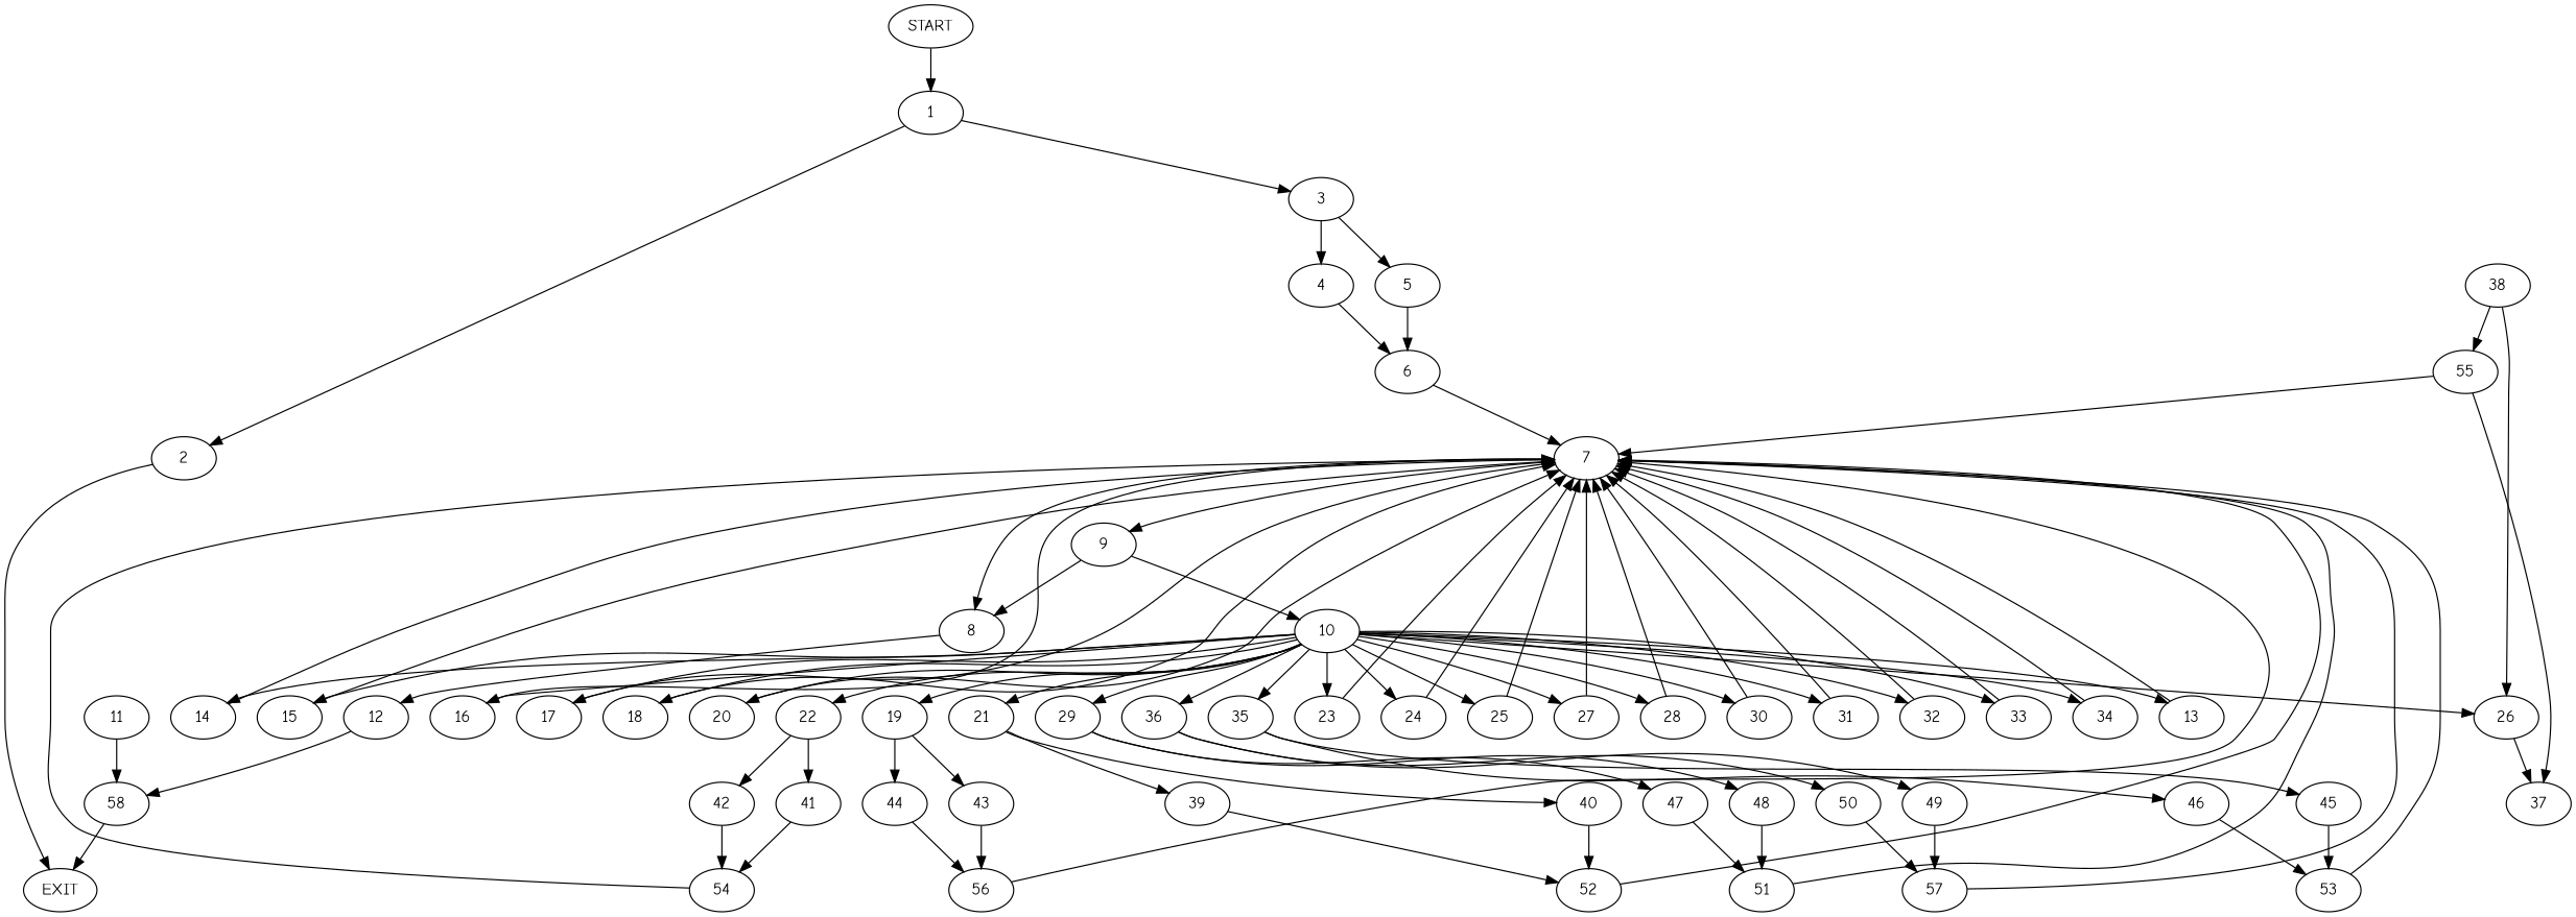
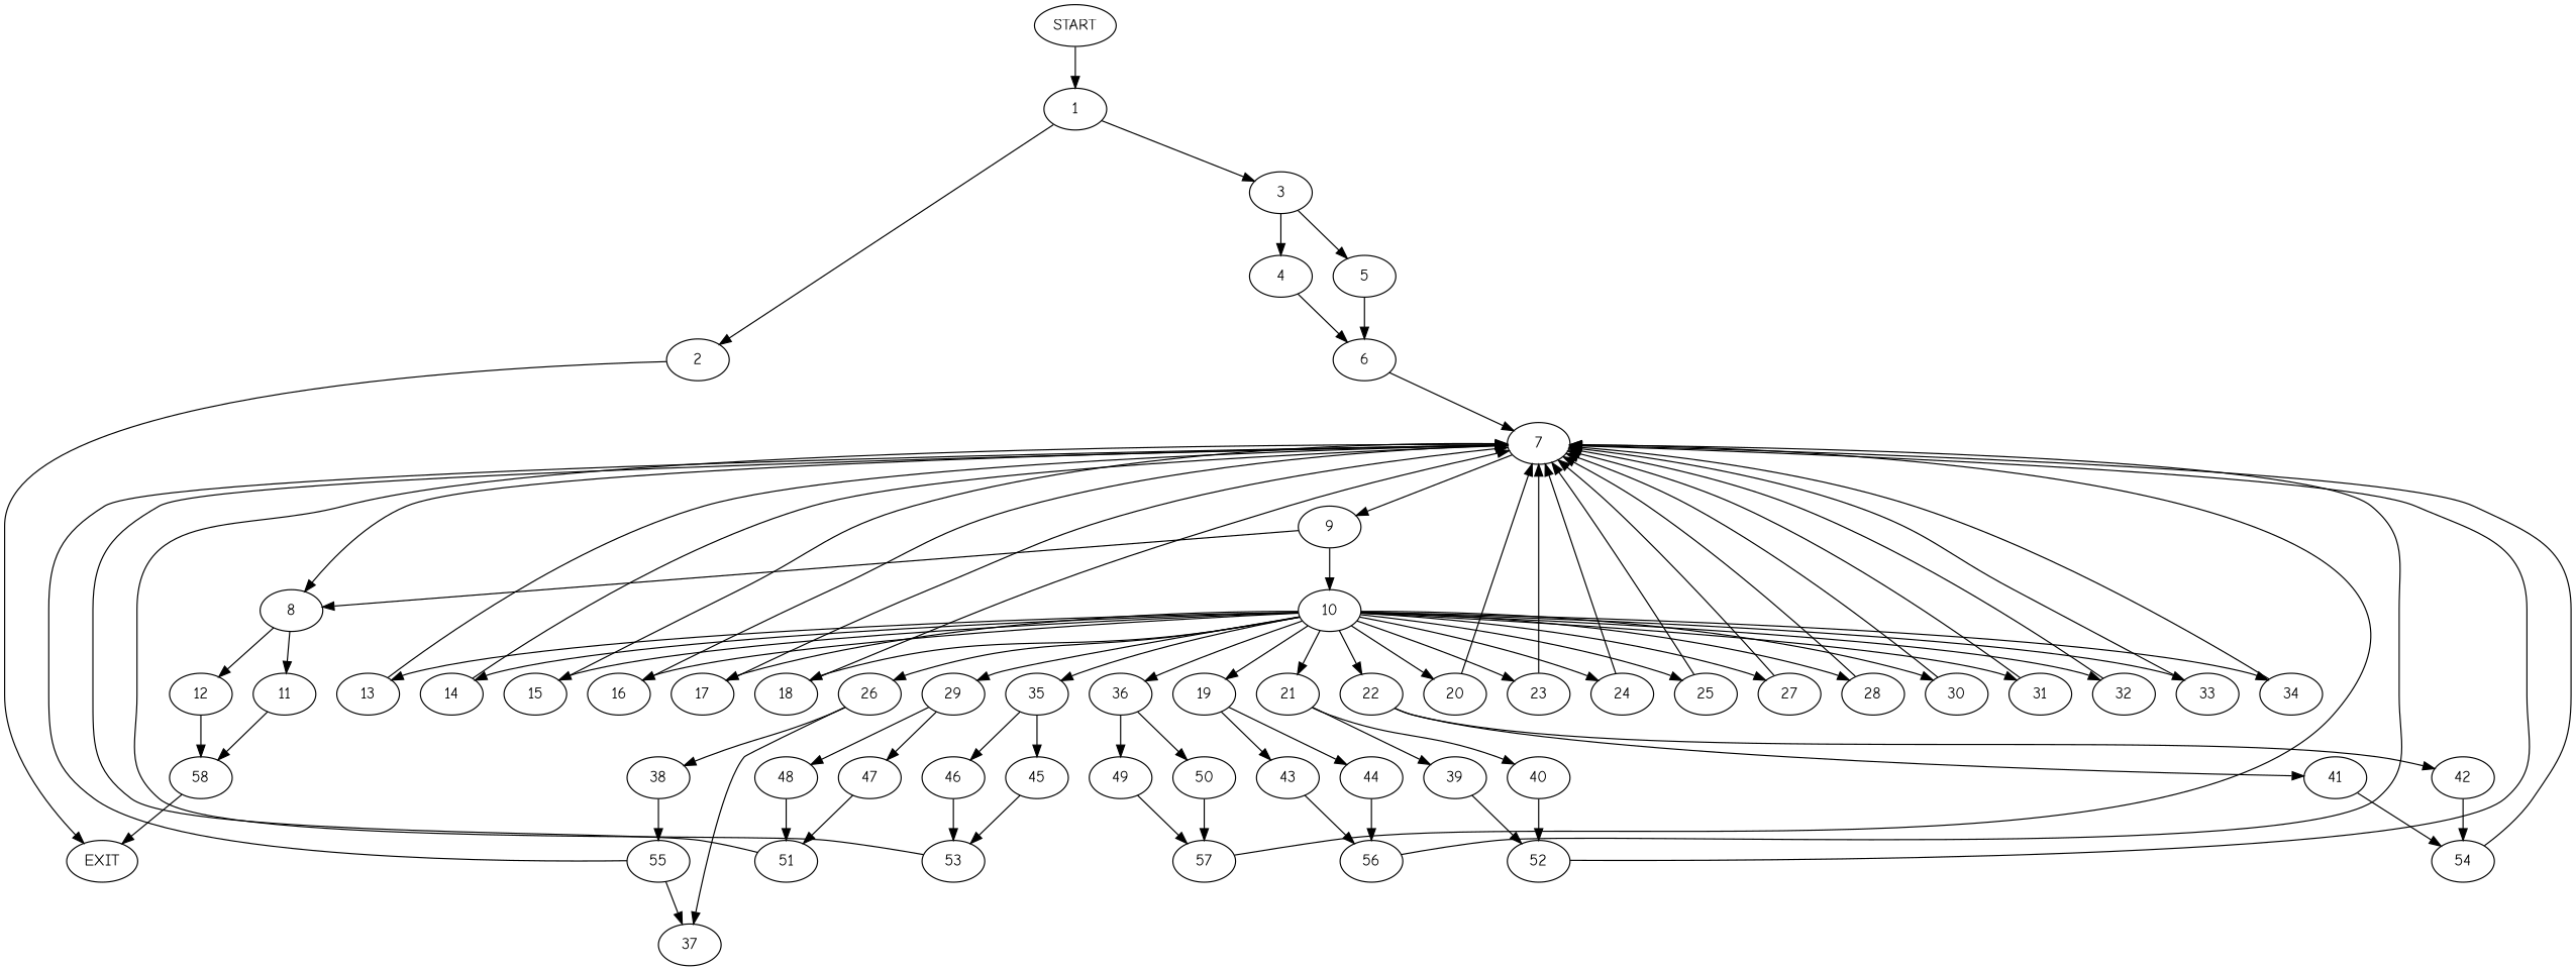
  digraph {
    fontname="Comic Neue"
    node [fontname="Comic Neue"]
    edge [fontname="Comic Neue"]
    n1 [label=START]
    1
    2
    3
    n5 [label=EXIT]
    4
    5
    6
    7
    8
    9
    11
    12
    10
    58
    13
    14
    15
    16
    17
    18
    19
    20
    21
    22
    23
    24
    25
    26
    27
    28
    29
    30
    31
    32
    33
    34
    35
    36
    43
    44
    39
    40
    41
    42
    37
    38
    47
    48
    45
    46
    49
    50
    56
    52
    54
    55
    51
    53
    57
    n1 -> 1
    1 -> 2
    1 -> 3
    2 -> n5
    3 -> 4
    3 -> 5
    4 -> 6
    5 -> 6
    6 -> 7
    7 -> 8
    7 -> 9
+   8 -> 11
    8 -> 12
    9 -> 8
    9 -> 10
    11 -> 58
    12 -> 58
    10 -> 13
    10 -> 14
    10 -> 15
    10 -> 16
    10 -> 17
    10 -> 18
    10 -> 19
    10 -> 20
    10 -> 21
    10 -> 22
    10 -> 23
    10 -> 24
    10 -> 25
    10 -> 26
    10 -> 27
    10 -> 28
    10 -> 29
    10 -> 30
    10 -> 31
    10 -> 32
    10 -> 33
    10 -> 34
    10 -> 35
    10 -> 36
    58 -> n5
    13 -> 7
    14 -> 7
    15 -> 7
    16 -> 7
    17 -> 7
    18 -> 7
    19 -> 43
    19 -> 44
    20 -> 7
    21 -> 39
    21 -> 40
    22 -> 41
    22 -> 42
    23 -> 7
    24 -> 7
    25 -> 7
    26 -> 37
-   38 -> 26
+   26 -> 38
    27 -> 7
    28 -> 7
    29 -> 47
    29 -> 48
    30 -> 7
    31 -> 7
    32 -> 7
    33 -> 7
    34 -> 7
    35 -> 45
    35 -> 46
    36 -> 49
    36 -> 50
    43 -> 56
    44 -> 56
    39 -> 52
    40 -> 52
    41 -> 54
    42 -> 54
    38 -> 55
    47 -> 51
    48 -> 51
    45 -> 53
    46 -> 53
    49 -> 57
    50 -> 57
    56 -> 7
    52 -> 7
    54 -> 7
    55 -> 7
    55 -> 37
    51 -> 7
    53 -> 7
    57 -> 7
  }
